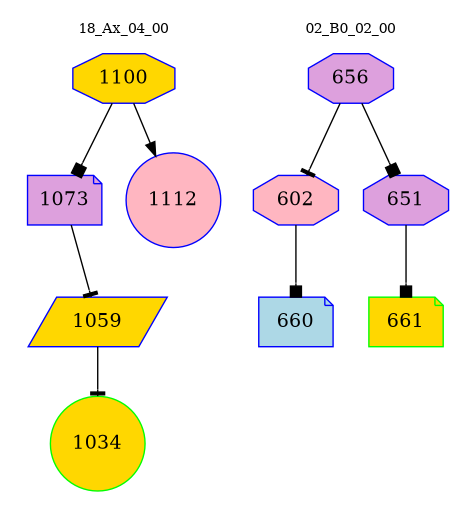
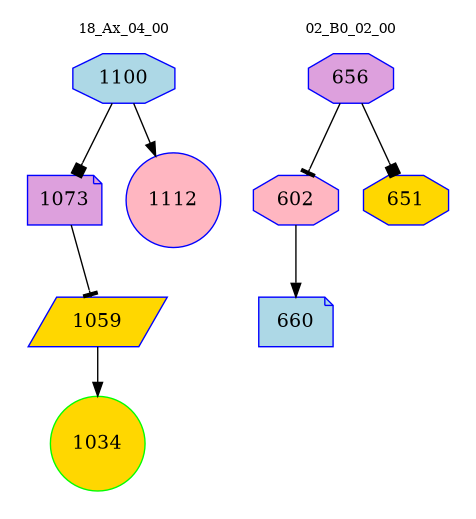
  digraph {
    node [color=blue fillcolor=plum shape=octagon style=filled]
    edge [arrowhead=tee color=black]
    n1 [label=1073 shape=note]
    n2 [fillcolor=gold label=1059 shape=parallelogram]
-   n3 [fillcolor=gold label=1100]
+   n3 [fillcolor=lightblue label=1100]
    n4 [color=green fillcolor=gold label=1034 shape=circle]
    n5 [fillcolor=lightpink label=1112 shape=circle]
    n6 [label=656]
    n7 [fillcolor=lightpink label=602]
-   n8 [label=651]
+   n8 [fillcolor=gold label=651]
    n9 [fillcolor=lightblue label=660 shape=note]
-   n10 [color=green fillcolor=gold label=661 shape=note]
    subgraph cluster_1 {
      color=white
      fontsize=10
      label="18_Ax_04_00"
      n1
      n2
      n3
      n4
      n5
    }
    subgraph cluster_2 {
      color=white
      fontsize=10
      label="02_B0_02_00"
      n6
      n7
      n8
      n9
-     n10
    }
    n1 -> n2
-   n2 -> n4
+   n2 -> n4 [arrowhead=normal]
    n3 -> n1 [arrowhead=box]
    n3 -> n5 [arrowhead=normal]
    n6 -> n7
    n6 -> n8 [arrowhead=box]
-   n7 -> n9 [arrowhead=box]
-   n8 -> n10 [arrowhead=box]
+   n7 -> n9 [arrowhead=normal]
  }
